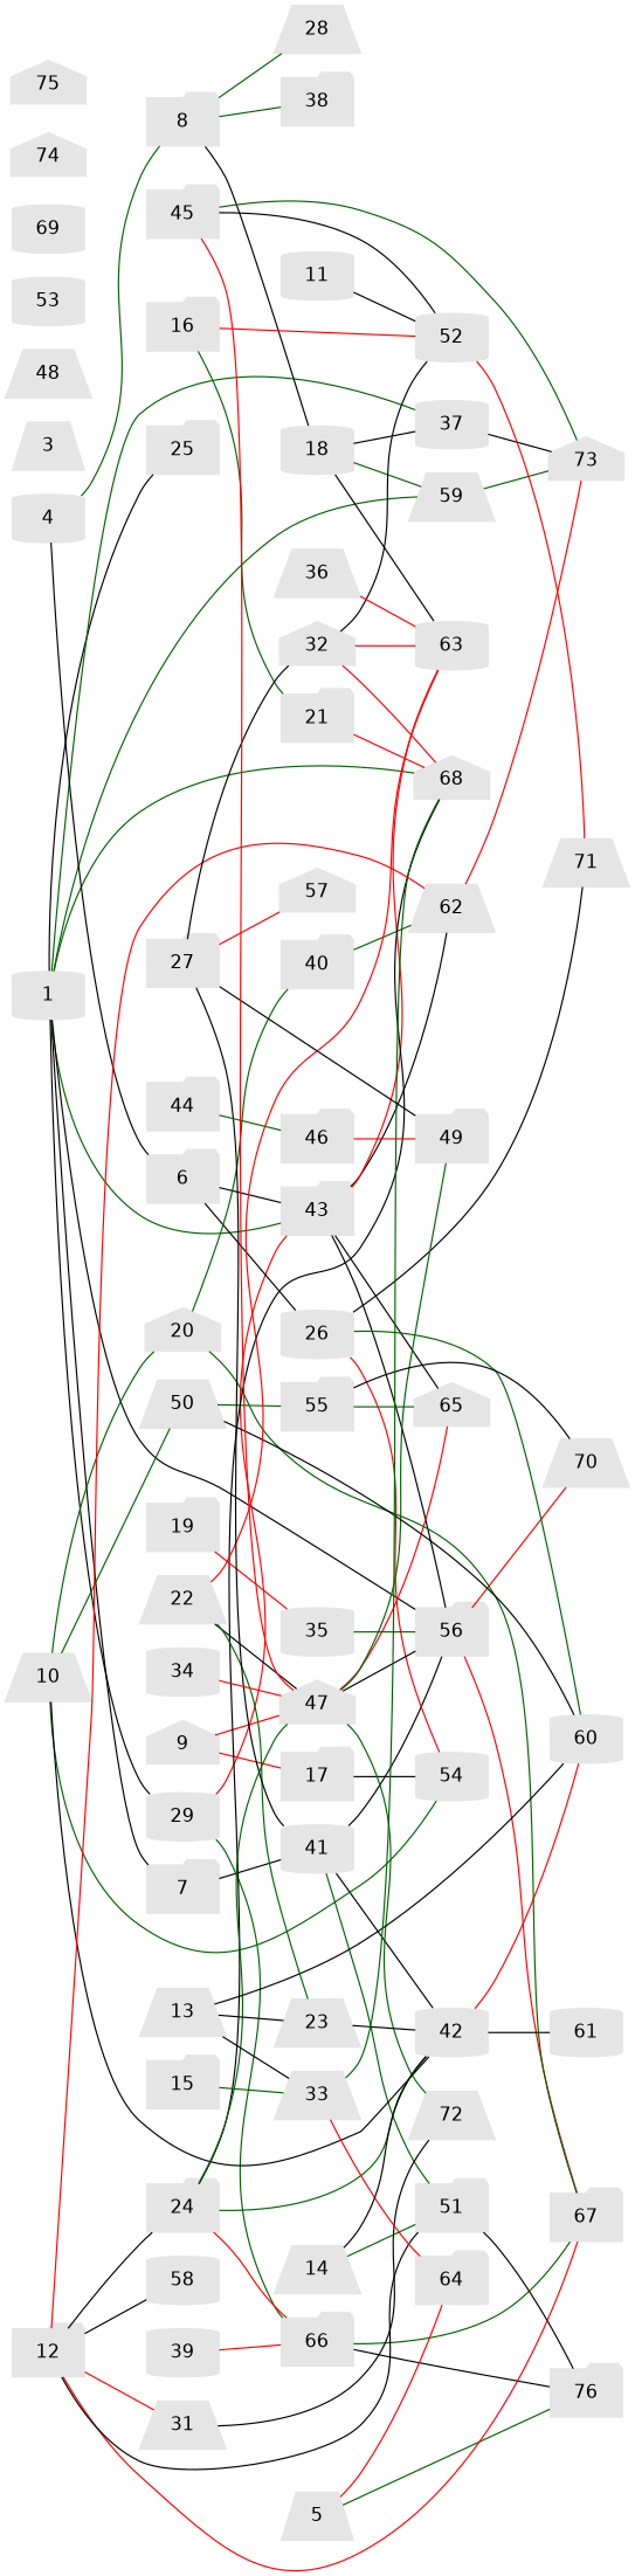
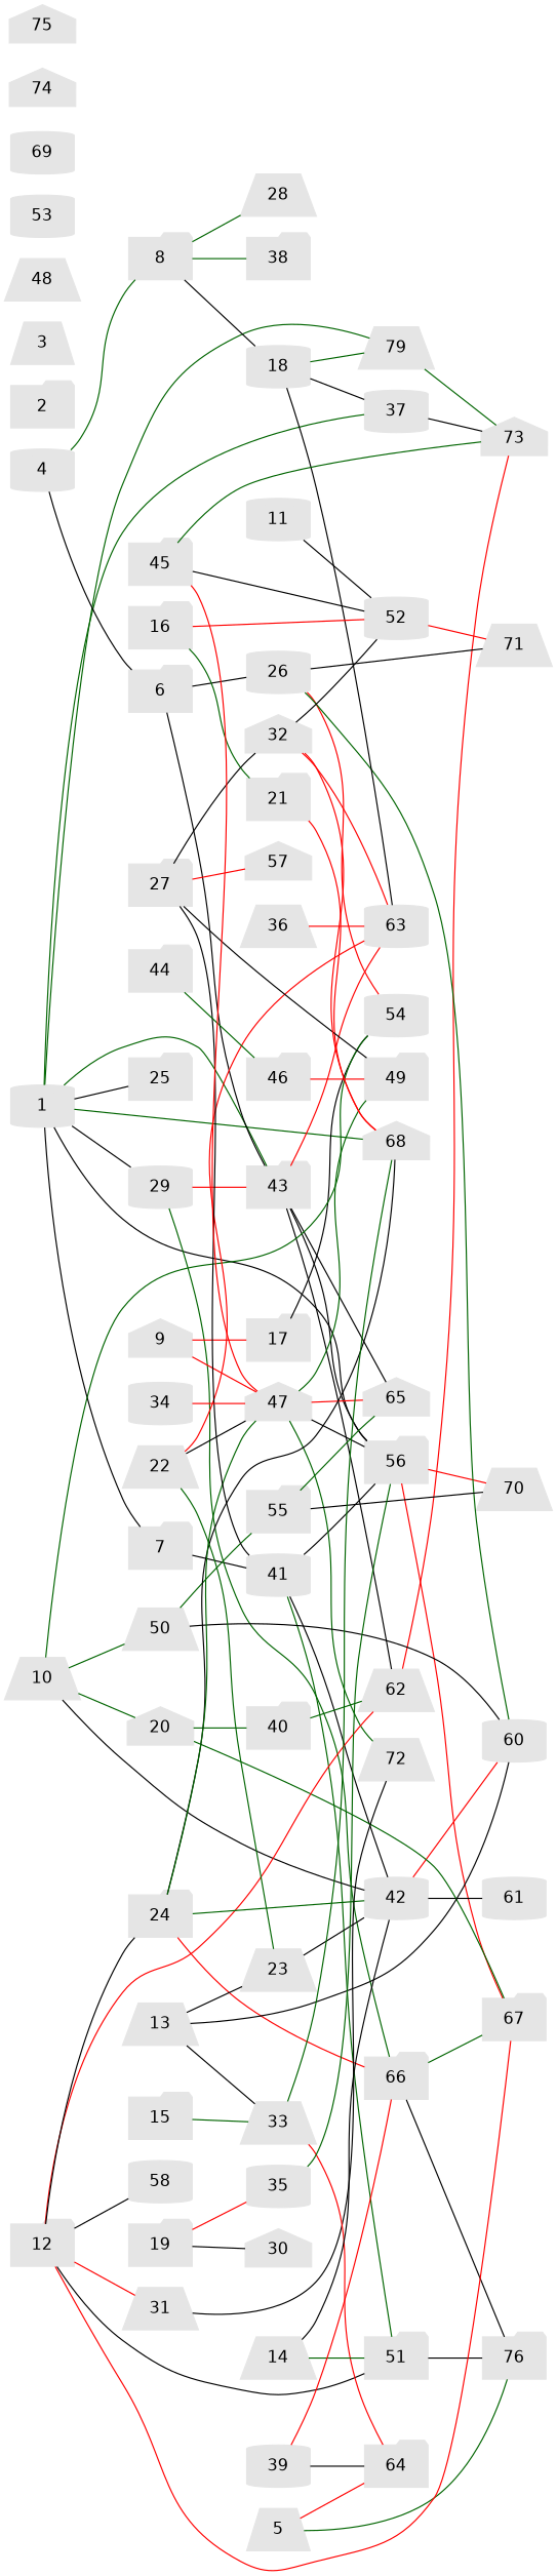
  graph {
    fontname="DejaVu Sans"
    rankdir=LR
    node [color=gray90 fontname="DejaVu Sans" shape=folder style=filled]
    edge [color=black fontname="DejaVu Sans"]
    1 [shape=cylinder]
    7
    25
    29 [shape=cylinder]
    37 [shape=cylinder]
    43
    56
-   59 [shape=trapezium]
+   59 [shape=trapezium label=79]
    68 [shape=house]
    41 [shape=cylinder]
    66
    73 [shape=house]
    62 [shape=trapezium]
    63 [shape=cylinder]
    65 [shape=house]
    67
    70 [shape=trapezium]
+   2
    3 [shape=trapezium]
    4 [shape=cylinder]
    6
    8
    26 [shape=cylinder]
    18 [shape=cylinder]
    28 [shape=trapezium]
    38
    5 [shape=trapezium]
    64
    76
    54 [shape=cylinder]
    60 [shape=cylinder]
    71 [shape=trapezium]
    42 [shape=cylinder]
    51
    9 [shape=house]
    17
    47 [shape=house]
    49
    72 [shape=trapezium]
    10 [shape=trapezium]
    20 [shape=house]
    50 [shape=trapezium]
    40
    61 [shape=cylinder]
    55
    11 [shape=cylinder]
    52 [shape=cylinder]
    12
    24
    31 [shape=trapezium]
    58 [shape=cylinder]
    13 [shape=trapezium]
    23 [shape=trapezium]
    33 [shape=trapezium]
    14 [shape=trapezium]
    15
    16
    21
+   30 [shape=house]
    19
    35 [shape=cylinder]
    22 [shape=trapezium]
    27
    32 [shape=house]
    57 [shape=house]
    34 [shape=cylinder]
    36 [shape=trapezium]
    39 [shape=cylinder]
    44
    46
    45
    48 [shape=trapezium]
    53 [shape=cylinder]
    69 [shape=cylinder]
    74 [shape=house]
    75 [shape=house]
    1 -- 7
    1 -- 25
    1 -- 29
    1 -- 37 [color=darkgreen]
    1 -- 43 [color=darkgreen]
    1 -- 56
    1 -- 59 [color=darkgreen]
    1 -- 68 [color=darkgreen]
    7 -- 41
    29 -- 43 [color=red]
    29 -- 66 [color=darkgreen]
    37 -- 73
    43 -- 56
    43 -- 62
    43 -- 63 [color=red]
    43 -- 65
    56 -- 67 [color=red]
    56 -- 70 [color=red]
    59 -- 73 [color=darkgreen]
    41 -- 56
    41 -- 42
    41 -- 51 [color=darkgreen]
    66 -- 67 [color=darkgreen]
    66 -- 76
    62 -- 73 [color=red]
    4 -- 6
    4 -- 8 [color=darkgreen]
    6 -- 43
    6 -- 26
    8 -- 18
    8 -- 28 [color=darkgreen]
    8 -- 38 [color=darkgreen]
    26 -- 54 [color=red]
    26 -- 60 [color=darkgreen]
    26 -- 71
    18 -- 37
    18 -- 59 [color=darkgreen]
    18 -- 63
    5 -- 64 [color=red]
    5 -- 76 [color=darkgreen]
    42 -- 60 [color=red]
    42 -- 61
    51 -- 76
    9 -- 17 [color=red]
    9 -- 47 [color=red]
    17 -- 54
    47 -- 56
    47 -- 65 [color=red]
    47 -- 49 [color=darkgreen]
    47 -- 72 [color=darkgreen]
    10 -- 54 [color=darkgreen]
    10 -- 42
    10 -- 20 [color=darkgreen]
    10 -- 50 [color=darkgreen]
    20 -- 67 [color=darkgreen]
    20 -- 40 [color=darkgreen]
    50 -- 60
    50 -- 55 [color=darkgreen]
    40 -- 62 [color=darkgreen]
    55 -- 65 [color=darkgreen]
    55 -- 70
    11 -- 52
    52 -- 71 [color=red]
    12 -- 62 [color=red]
    12 -- 67 [color=red]
    12 -- 51
    12 -- 24
    12 -- 31 [color=red]
    12 -- 58
    24 -- 68
    24 -- 66 [color=red]
    24 -- 42 [color=darkgreen]
    24 -- 47 [color=darkgreen]
    31 -- 72
    13 -- 60
    13 -- 23
    13 -- 33
    23 -- 42
    33 -- 68 [color=darkgreen]
    33 -- 64 [color=red]
    14 -- 42
    14 -- 51 [color=darkgreen]
    15 -- 33 [color=darkgreen]
    16 -- 52 [color=red]
    16 -- 21 [color=darkgreen]
    21 -- 68 [color=red]
+   19 -- 30
    19 -- 35 [color=red]
    35 -- 56 [color=darkgreen]
    22 -- 63 [color=red]
    22 -- 47
    22 -- 23 [color=darkgreen]
    27 -- 41
    27 -- 49
    27 -- 32
    27 -- 57 [color=red]
    32 -- 68 [color=red]
    32 -- 63 [color=red]
    32 -- 52
    34 -- 47 [color=red]
    36 -- 63 [color=red]
    39 -- 66 [color=red]
+   39 -- 64
    44 -- 46 [color=darkgreen]
    46 -- 49 [color=red]
    45 -- 73 [color=darkgreen]
    45 -- 47 [color=red]
    45 -- 52
  }
